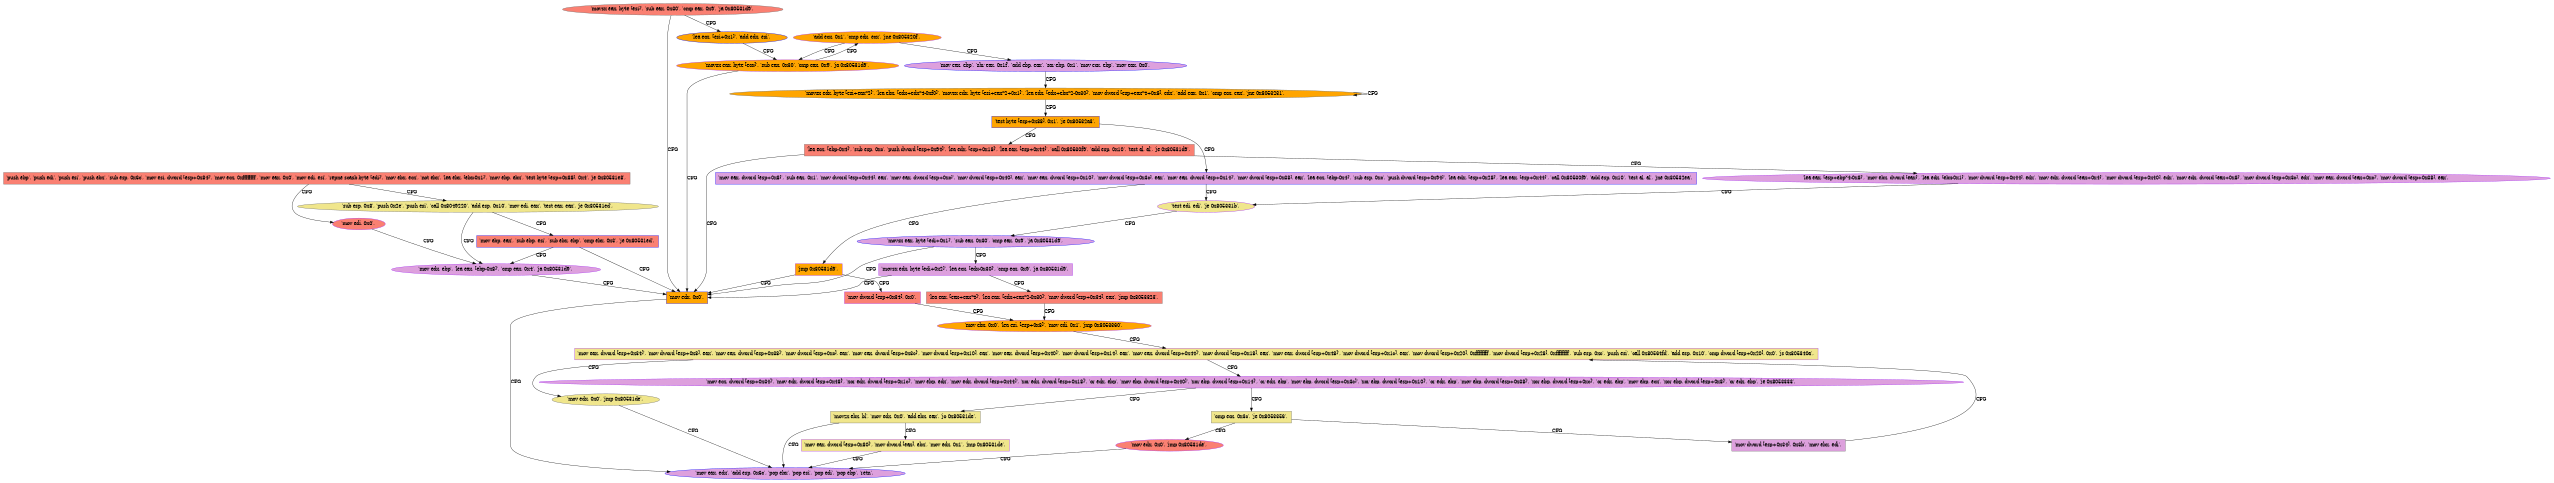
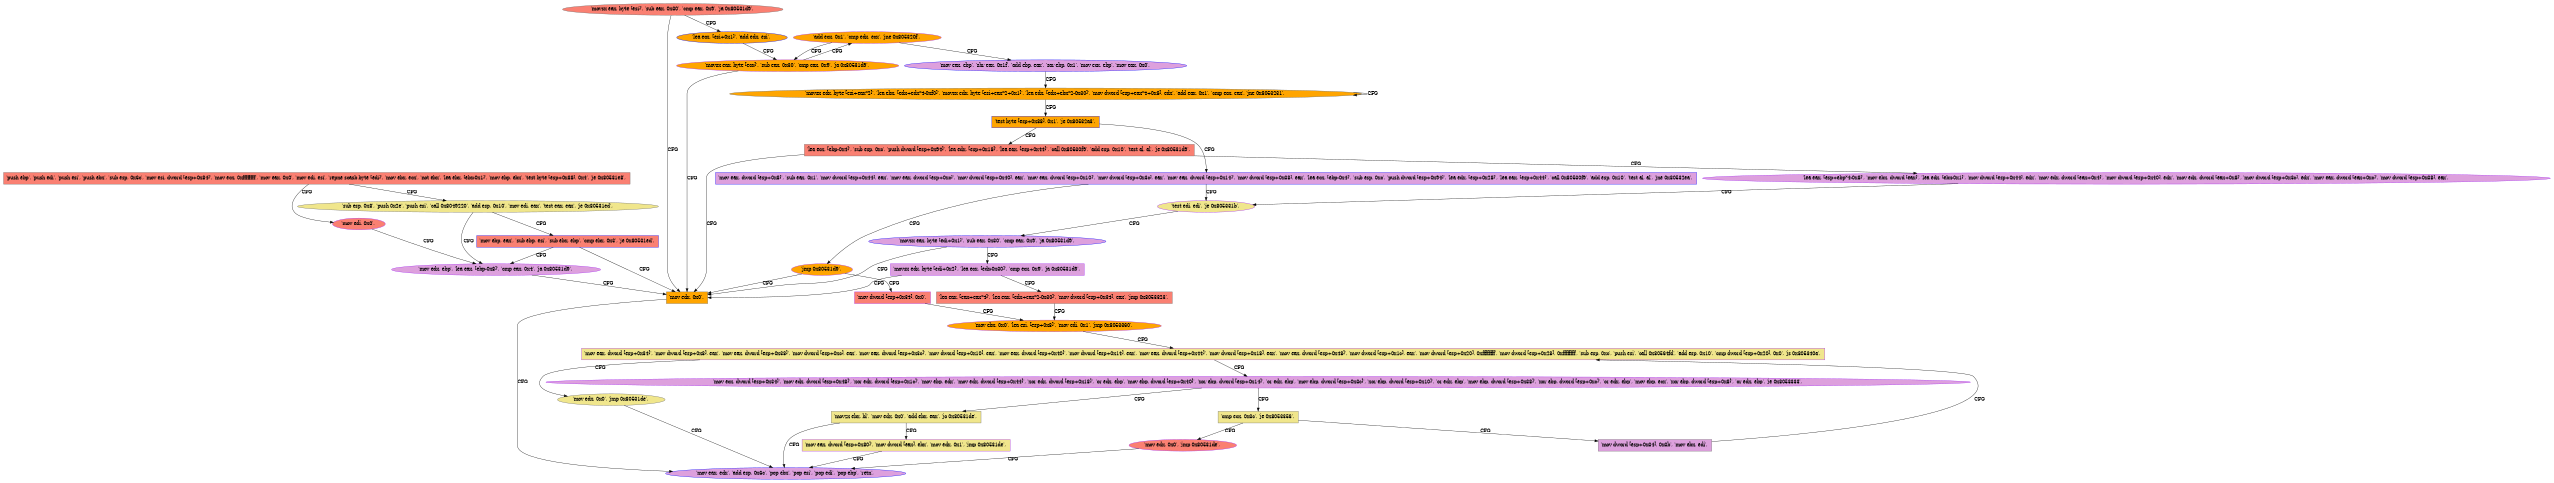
  digraph {
    fontname="DejaVu Serif"
    node [color=purple fillcolor=plum fontname="DejaVu Serif" shape=ellipse style=filled]
    edge [fontname="DejaVu Serif"]
    n1 [color=gray40 fillcolor=salmon label="'push ebp', 'push edi', 'push esi', 'push ebx', 'sub esp, 0x6c', 'mov esi, dword [esp+0x84]', 'mov ecx, 0xffffffff', 'mov eax, 0x0', 'mov edi, esi', 'repne scasb byte [edi]', 'mov ebx, ecx', 'not ebx', 'lea ebx, [ebx-0x1]', 'mov ebp, ebx', 'test byte [esp+0x88], 0x4', 'je 0x80531e8', " shape=box]
    n2 [fillcolor=salmon label="'mov edi, 0x0', "]
    n3 [color=gray40 fillcolor=khaki label="'sub esp, 0x8', 'push 0x2e', 'push esi', 'call 0x8049220', 'add esp, 0x10', 'mov edi, eax', 'test eax, eax', 'je 0x80531ed', "]
    n4 [label="'mov edx, ebp', 'lea eax, [ebp-0x8]', 'cmp eax, 0x4', 'ja 0x80531d9', "]
    n5 [color=blue fillcolor=salmon label="'mov ebp, eax', 'sub ebp, esi', 'sub ebx, ebp', 'cmp ebx, 0x3', 'je 0x80531ed', " shape=box]
-   n6 [color=blue fillcolor=orange label="'mov edx, 0x0', " shape=box]
+   n6 [color=gray40 fillcolor=orange label="'mov edx, 0x0', " shape=box]
    n7 [color=blue label="'mov eax, edx', 'add esp, 0x6c', 'pop ebx', 'pop esi', 'pop edi', 'pop ebp', 'retn', "]
    n8 [color=gray40 fillcolor=salmon label="'movsx eax, byte [esi]', 'sub eax, 0x30', 'cmp eax, 0x9', 'ja 0x80531d9', "]
    n9 [color=blue fillcolor=orange label="'lea ecx, [esi+0x1]', 'add edx, esi', "]
    n10 [fillcolor=orange label="'movsx eax, byte [ecx]', 'sub eax, 0x30', 'cmp eax, 0x9', 'ja 0x80531d9', "]
    n11 [fillcolor=orange label="'add ecx, 0x1', 'cmp edx, ecx', 'jne 0x805320f', "]
    n12 [color=blue label="'mov eax, ebp', 'shr eax, 0x1f', 'add ebp, eax', 'sar ebp, 0x1', 'mov ecx, ebp', 'mov eax, 0x0', "]
    n13 [color=gray40 fillcolor=orange label="'movsx edx, byte [esi+eax*2]', 'lea ebx, [edx+edx*4-0xf0]', 'movsx edx, byte [esi+eax*2+0x1]', 'lea edx, [edx+ebx*2-0x30]', 'mov dword [esp+eax*4+0x8], edx', 'add eax, 0x1', 'cmp ecx, eax', 'jne 0x8053231', "]
    n14 [color=blue fillcolor=orange label="'test byte [esp+0x88], 0x1', 'je 0x80532a3', " shape=box]
    n15 [color=gray40 fillcolor=salmon label="'lea ecx, [ebp-0x4]', 'sub esp, 0xc', 'push dword [esp+0x94]', 'lea edx, [esp+0x18]', 'lea eax, [esp+0x44]', 'call 0x80530f9', 'add esp, 0x10', 'test al, al', 'je 0x80531d9', " shape=box]
    n16 [color=blue label="'mov eax, dword [esp+0x8]', 'sub eax, 0x1', 'mov dword [esp+0x44], eax', 'mov eax, dword [esp+0xc]', 'mov dword [esp+0x40], eax', 'mov eax, dword [esp+0x10]', 'mov dword [esp+0x3c], eax', 'mov eax, dword [esp+0x14]', 'mov dword [esp+0x38], eax', 'lea ecx, [ebp-0x4]', 'sub esp, 0xc', 'push dword [esp+0x94]', 'lea edx, [esp+0x28]', 'lea eax, [esp+0x44]', 'call 0x80530f9', 'add esp, 0x10', 'test al, al', 'jne 0x80532ea', " shape=box]
    n17 [label="'lea eax, [esp+ebp*4-0x8]', 'mov ebx, dword [eax]', 'lea edx, [ebx-0x1]', 'mov dword [esp+0x44], edx', 'mov edx, dword [eax+0x4]', 'mov dword [esp+0x40], edx', 'mov edx, dword [eax+0x8]', 'mov dword [esp+0x3c], edx', 'mov eax, dword [eax+0xc]', 'mov dword [esp+0x38], eax', "]
    n18 [fillcolor=khaki label="'test edi, edi', 'je 0x805331b', "]
-   n19 [fillcolor=orange label="'jmp 0x80531d9', " shape=box]
+   n19 [fillcolor=orange label="'jmp 0x80531d9', "]
    n20 [color=blue label="'movsx eax, byte [edi+0x1]', 'sub eax, 0x30', 'cmp eax, 0x9', 'ja 0x80531d9', "]
    n21 [fillcolor=salmon label="'mov dword [esp+0x34], 0x0', " shape=box]
    n22 [fillcolor=orange label="'mov ebx, 0x0', 'lea esi, [esp+0x8]', 'mov edi, 0x1', 'jmp 0x8053360', "]
    n23 [label="'movsx edx, byte [edi+0x2]', 'lea ecx, [edx-0x30]', 'cmp ecx, 0x9', 'ja 0x80531d9', " shape=box]
    n24 [fillcolor=khaki label="'mov eax, dword [esp+0x34]', 'mov dword [esp+0x8], eax', 'mov eax, dword [esp+0x38]', 'mov dword [esp+0xc], eax', 'mov eax, dword [esp+0x3c]', 'mov dword [esp+0x10], eax', 'mov eax, dword [esp+0x40]', 'mov dword [esp+0x14], eax', 'mov eax, dword [esp+0x44]', 'mov dword [esp+0x18], eax', 'mov eax, dword [esp+0x48]', 'mov dword [esp+0x1c], eax', 'mov dword [esp+0x20], 0xffffffff', 'mov dword [esp+0x28], 0xffffffff', 'sub esp, 0xc', 'push esi', 'call 0x80564fd', 'add esp, 0x10', 'cmp dword [esp+0x20], 0x0', 'js 0x805340a', " shape=box]
    n25 [color=gray40 fillcolor=salmon label="'lea eax, [eax+eax*4]', 'lea eax, [edx+eax*2-0x30]', 'mov dword [esp+0x34], eax', 'jmp 0x8053323', " shape=box]
    n26 [color=gray40 fillcolor=khaki label="'mov edx, 0x0', 'jmp 0x80531de', "]
    n27 [label="'mov ecx, dword [esp+0x34]', 'mov edx, dword [esp+0x48]', 'xor edx, dword [esp+0x1c]', 'mov ebp, edx', 'mov edx, dword [esp+0x44]', 'xor edx, dword [esp+0x18]', 'or edx, ebp', 'mov ebp, dword [esp+0x40]', 'xor ebp, dword [esp+0x14]', 'or edx, ebp', 'mov ebp, dword [esp+0x3c]', 'xor ebp, dword [esp+0x10]', 'or edx, ebp', 'mov ebp, dword [esp+0x38]', 'xor ebp, dword [esp+0xc]', 'or edx, ebp', 'mov ebp, ecx', 'xor ebp, dword [esp+0x8]', 'or edx, ebp', 'je 0x8053333', "]
    n28 [color=gray40 fillcolor=khaki label="'movzx ebx, bl', 'mov edx, 0x0', 'add ebx, eax', 'jo 0x80531de', " shape=box]
    n29 [color=gray40 fillcolor=khaki label="'cmp ecx, 0x3c', 'je 0x8053356', " shape=box]
    n30 [fillcolor=khaki label="'mov eax, dword [esp+0x80]', 'mov dword [eax], ebx', 'mov edx, 0x1', 'jmp 0x80531de', " shape=box]
    n31 [color=gray40 label="'mov dword [esp+0x34], 0x3b', 'mov ebx, edi', " shape=box]
    n32 [fillcolor=salmon label="'mov edx, 0x0', 'jmp 0x80531de', "]
    n1 -> n2 [label=CFG]
    n1 -> n3 [label=CFG]
    n2 -> n4 [label=CFG]
    n3 -> n4 [label=CFG]
    n3 -> n5 [label=CFG]
    n4 -> n6 [label=CFG]
    n5 -> n4 [label=CFG]
    n5 -> n6 [label=CFG]
    n6 -> n7 [label=CFG]
    n8 -> n6 [label=CFG]
    n8 -> n9 [label=CFG]
    n9 -> n10 [label=CFG]
    n10 -> n6 [label=CFG]
    n10 -> n11 [label=CFG]
    n11 -> n10 [label=CFG]
    n11 -> n12 [label=CFG]
    n12 -> n13 [label=CFG]
    n13 -> n13 [label=CFG]
    n13 -> n14 [label=CFG]
    n14 -> n15 [label=CFG]
    n14 -> n16 [label=CFG]
    n15 -> n6 [label=CFG]
    n15 -> n17 [label=CFG]
    n16 -> n18 [label=CFG]
    n16 -> n19 [label=CFG]
    n17 -> n18 [label=CFG]
    n18 -> n20 [label=CFG]
    n19 -> n6 [label=CFG]
    n19 -> n21 [label=CFG]
    n20 -> n6 [label=CFG]
    n20 -> n23 [label=CFG]
    n21 -> n22 [label=CFG]
    n22 -> n24 [label=CFG]
    n23 -> n6 [label=CFG]
    n23 -> n25 [label=CFG]
    n24 -> n26 [label=CFG]
    n24 -> n27 [label=CFG]
    n25 -> n22 [label=CFG]
    n26 -> n7 [label=CFG]
    n27 -> n28 [label=CFG]
    n27 -> n29 [label=CFG]
    n28 -> n7 [label=CFG]
    n28 -> n30 [label=CFG]
    n29 -> n31 [label=CFG]
    n29 -> n32 [label=CFG]
    n30 -> n7 [label=CFG]
    n31 -> n24 [label=CFG]
    n32 -> n7 [label=CFG]
  }
